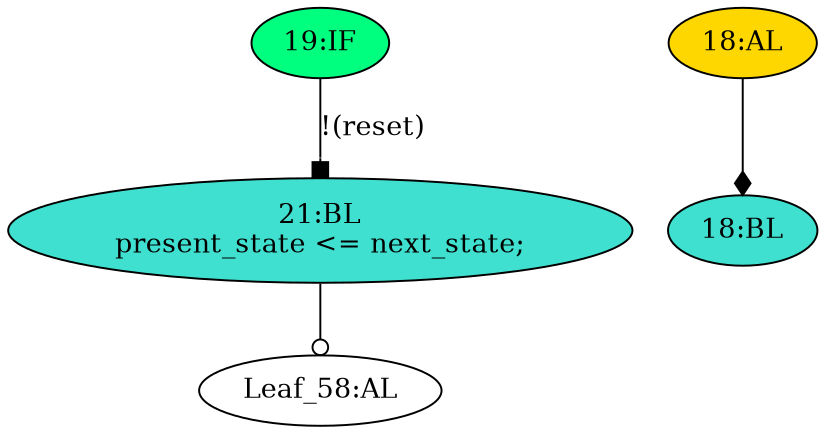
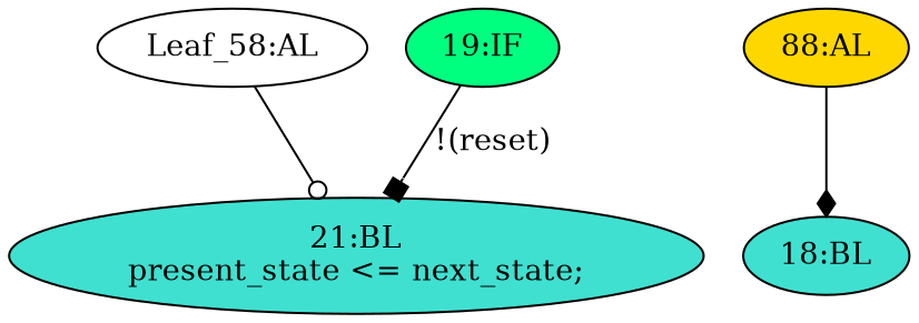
  strict digraph {
    node [fillcolor=turquoise statements="[]" style=filled typ=Block]
    edge [cond="[]" lineno=None]
    n1 [ast="<pyverilog.vparser.ast.Block object at 0x7fc69ede4090>" label="21:BL\npresent_state <= next_state;" statements="[<pyverilog.vparser.ast.NonblockingSubstitution object at 0x7fc69edd84d0>]"]
    n2 [def_var="['present_state']" label="Leaf_58:AL" fillcolor="" statements="" style="" typ=""]
    n3 [ast="<pyverilog.vparser.ast.IfStatement object at 0x7fc69ede4110>" fillcolor=springgreen label="19:IF" typ=IfStatement]
    n4 [ast="<pyverilog.vparser.ast.Block object at 0x7fc69ede4350>" label="18:BL"]
-   n5 [ast="<pyverilog.vparser.ast.Always object at 0x7fc69ede43d0>" clk_sens=True fillcolor=gold label="18:AL" sens="['clk']" typ=Always use_var="['reset', 'next_state']"]
-   n1 -> n2 [arrowhead=odot]
+   n5 [ast="<pyverilog.vparser.ast.Always object at 0x7fc69ede43d0>" clk_sens=True fillcolor=gold label="88:AL" sens="['clk']" typ=Always use_var="['reset', 'next_state']"]
+   n2 -> n1 [arrowhead=odot]
    n3 -> n1 [arrowhead=box cond="['reset']" label="!(reset)" lineno=19]
    n5 -> n4 [arrowhead=diamond]
  }
